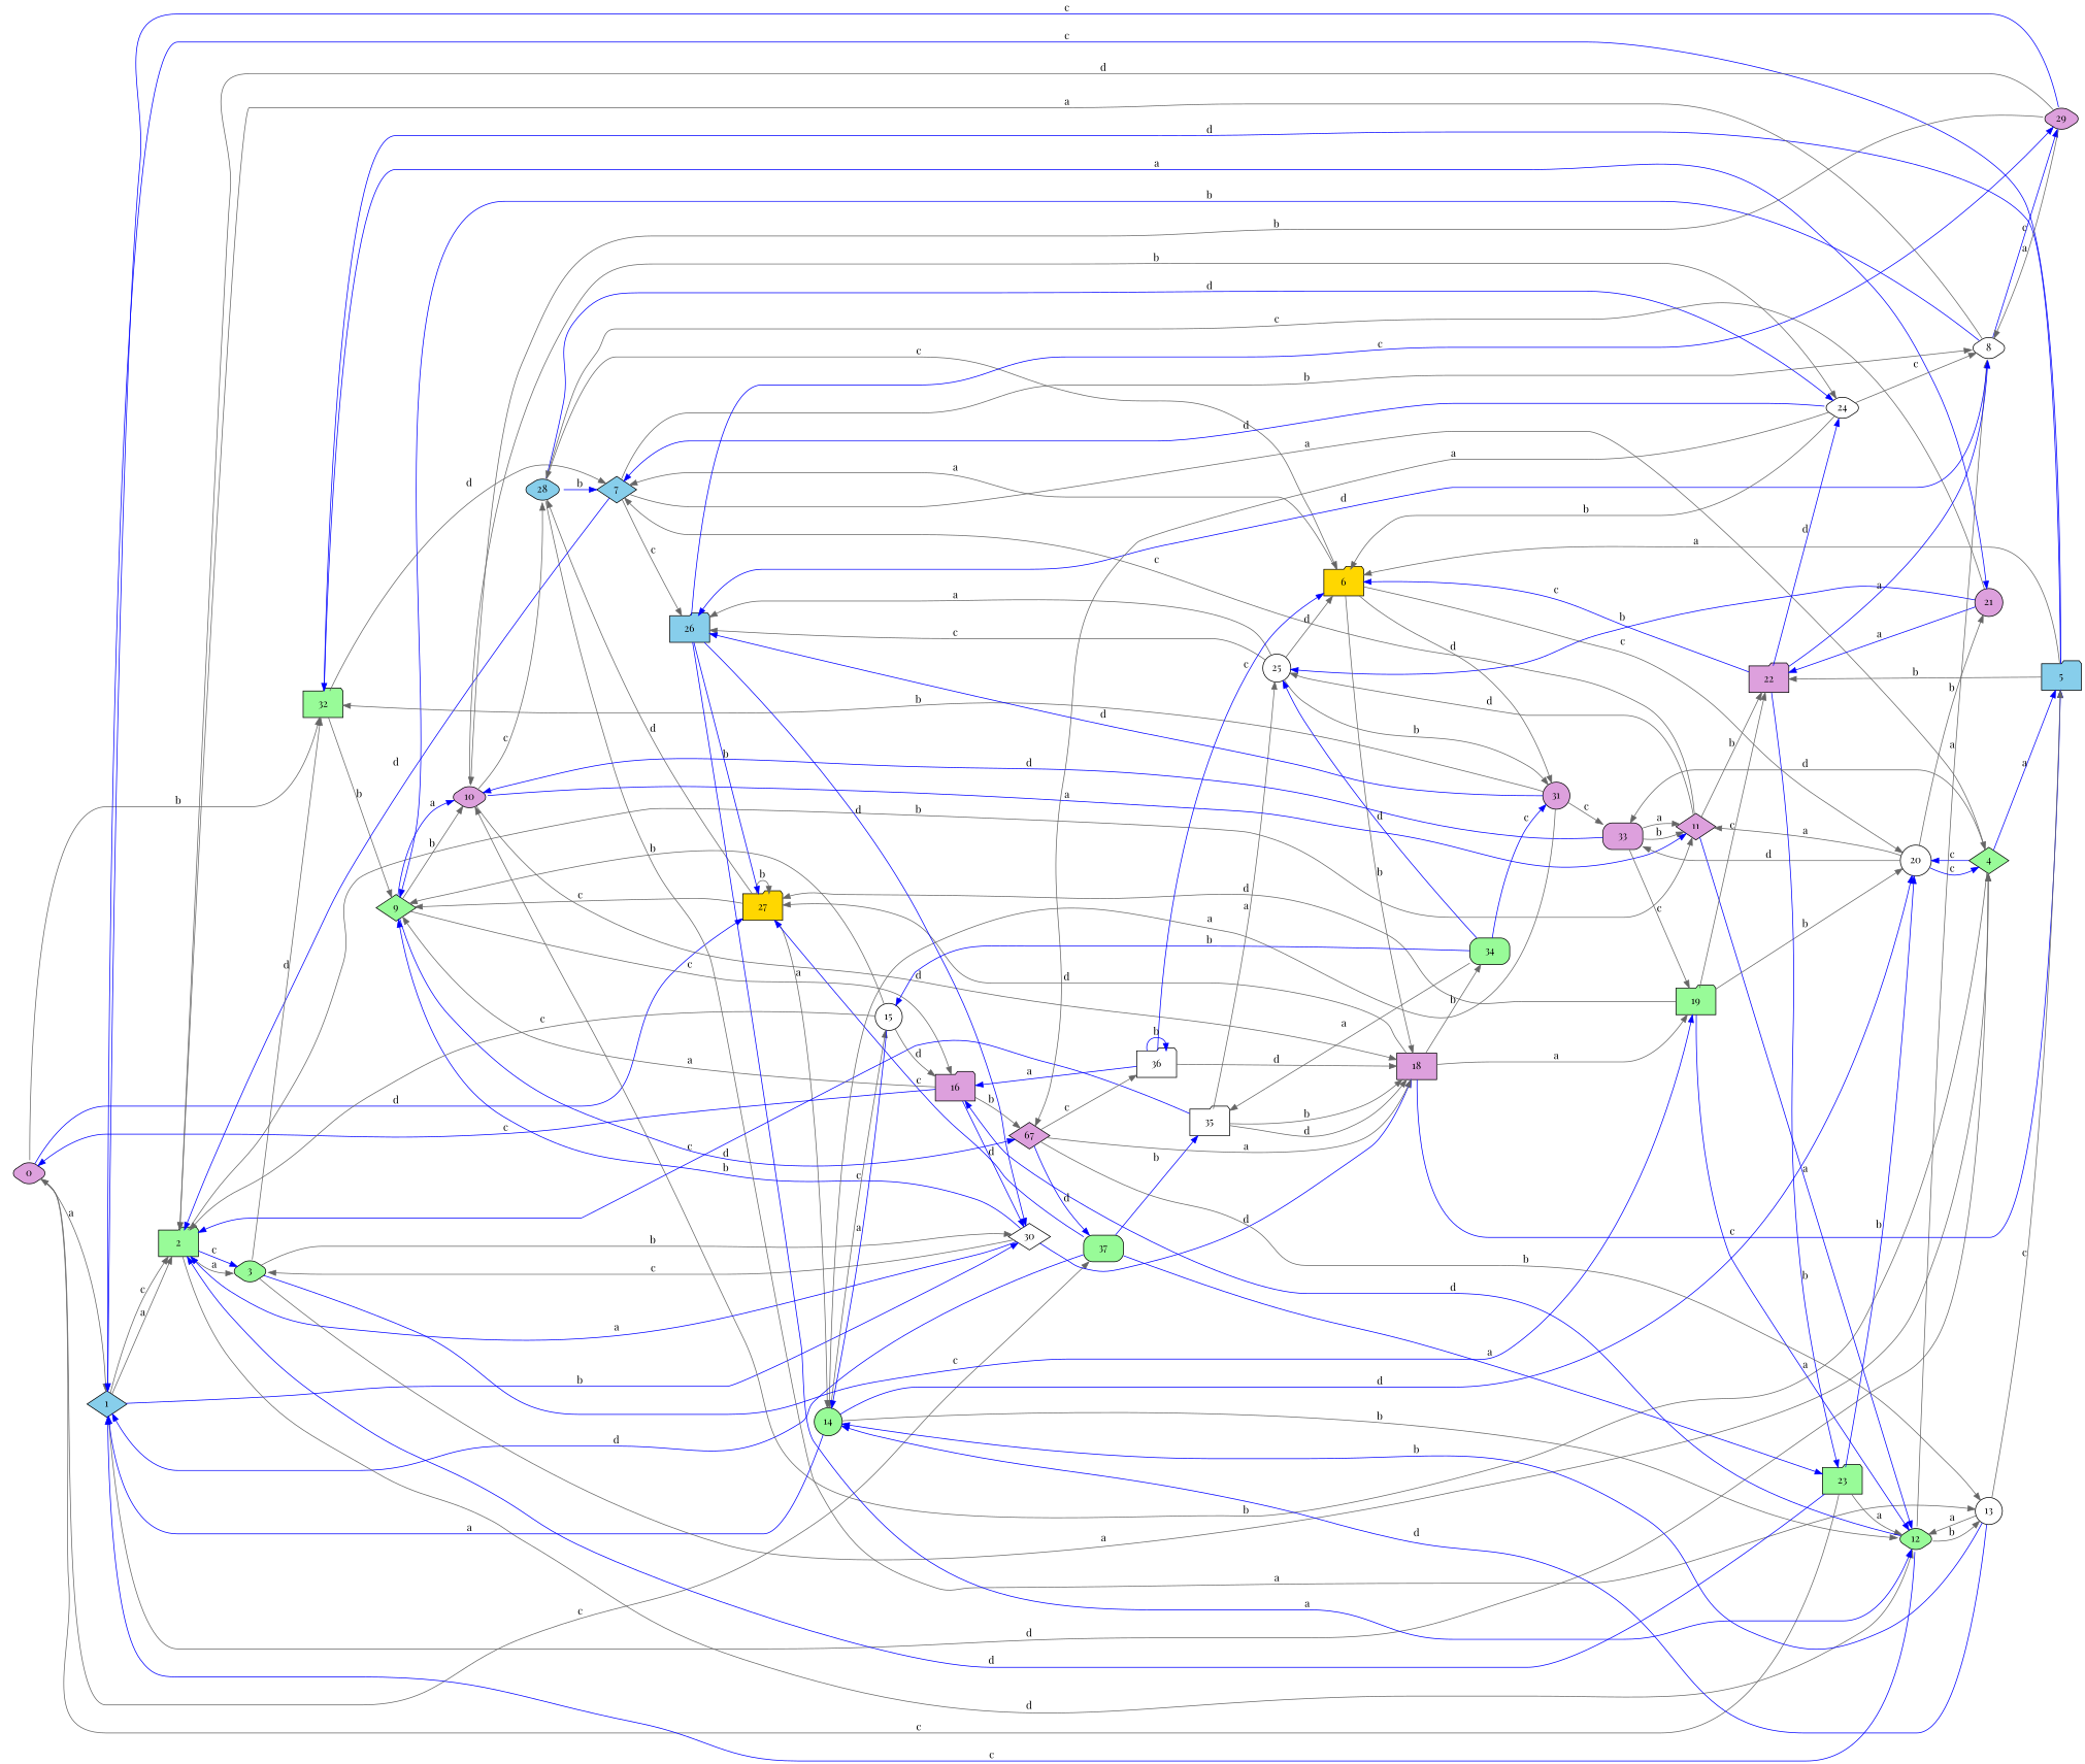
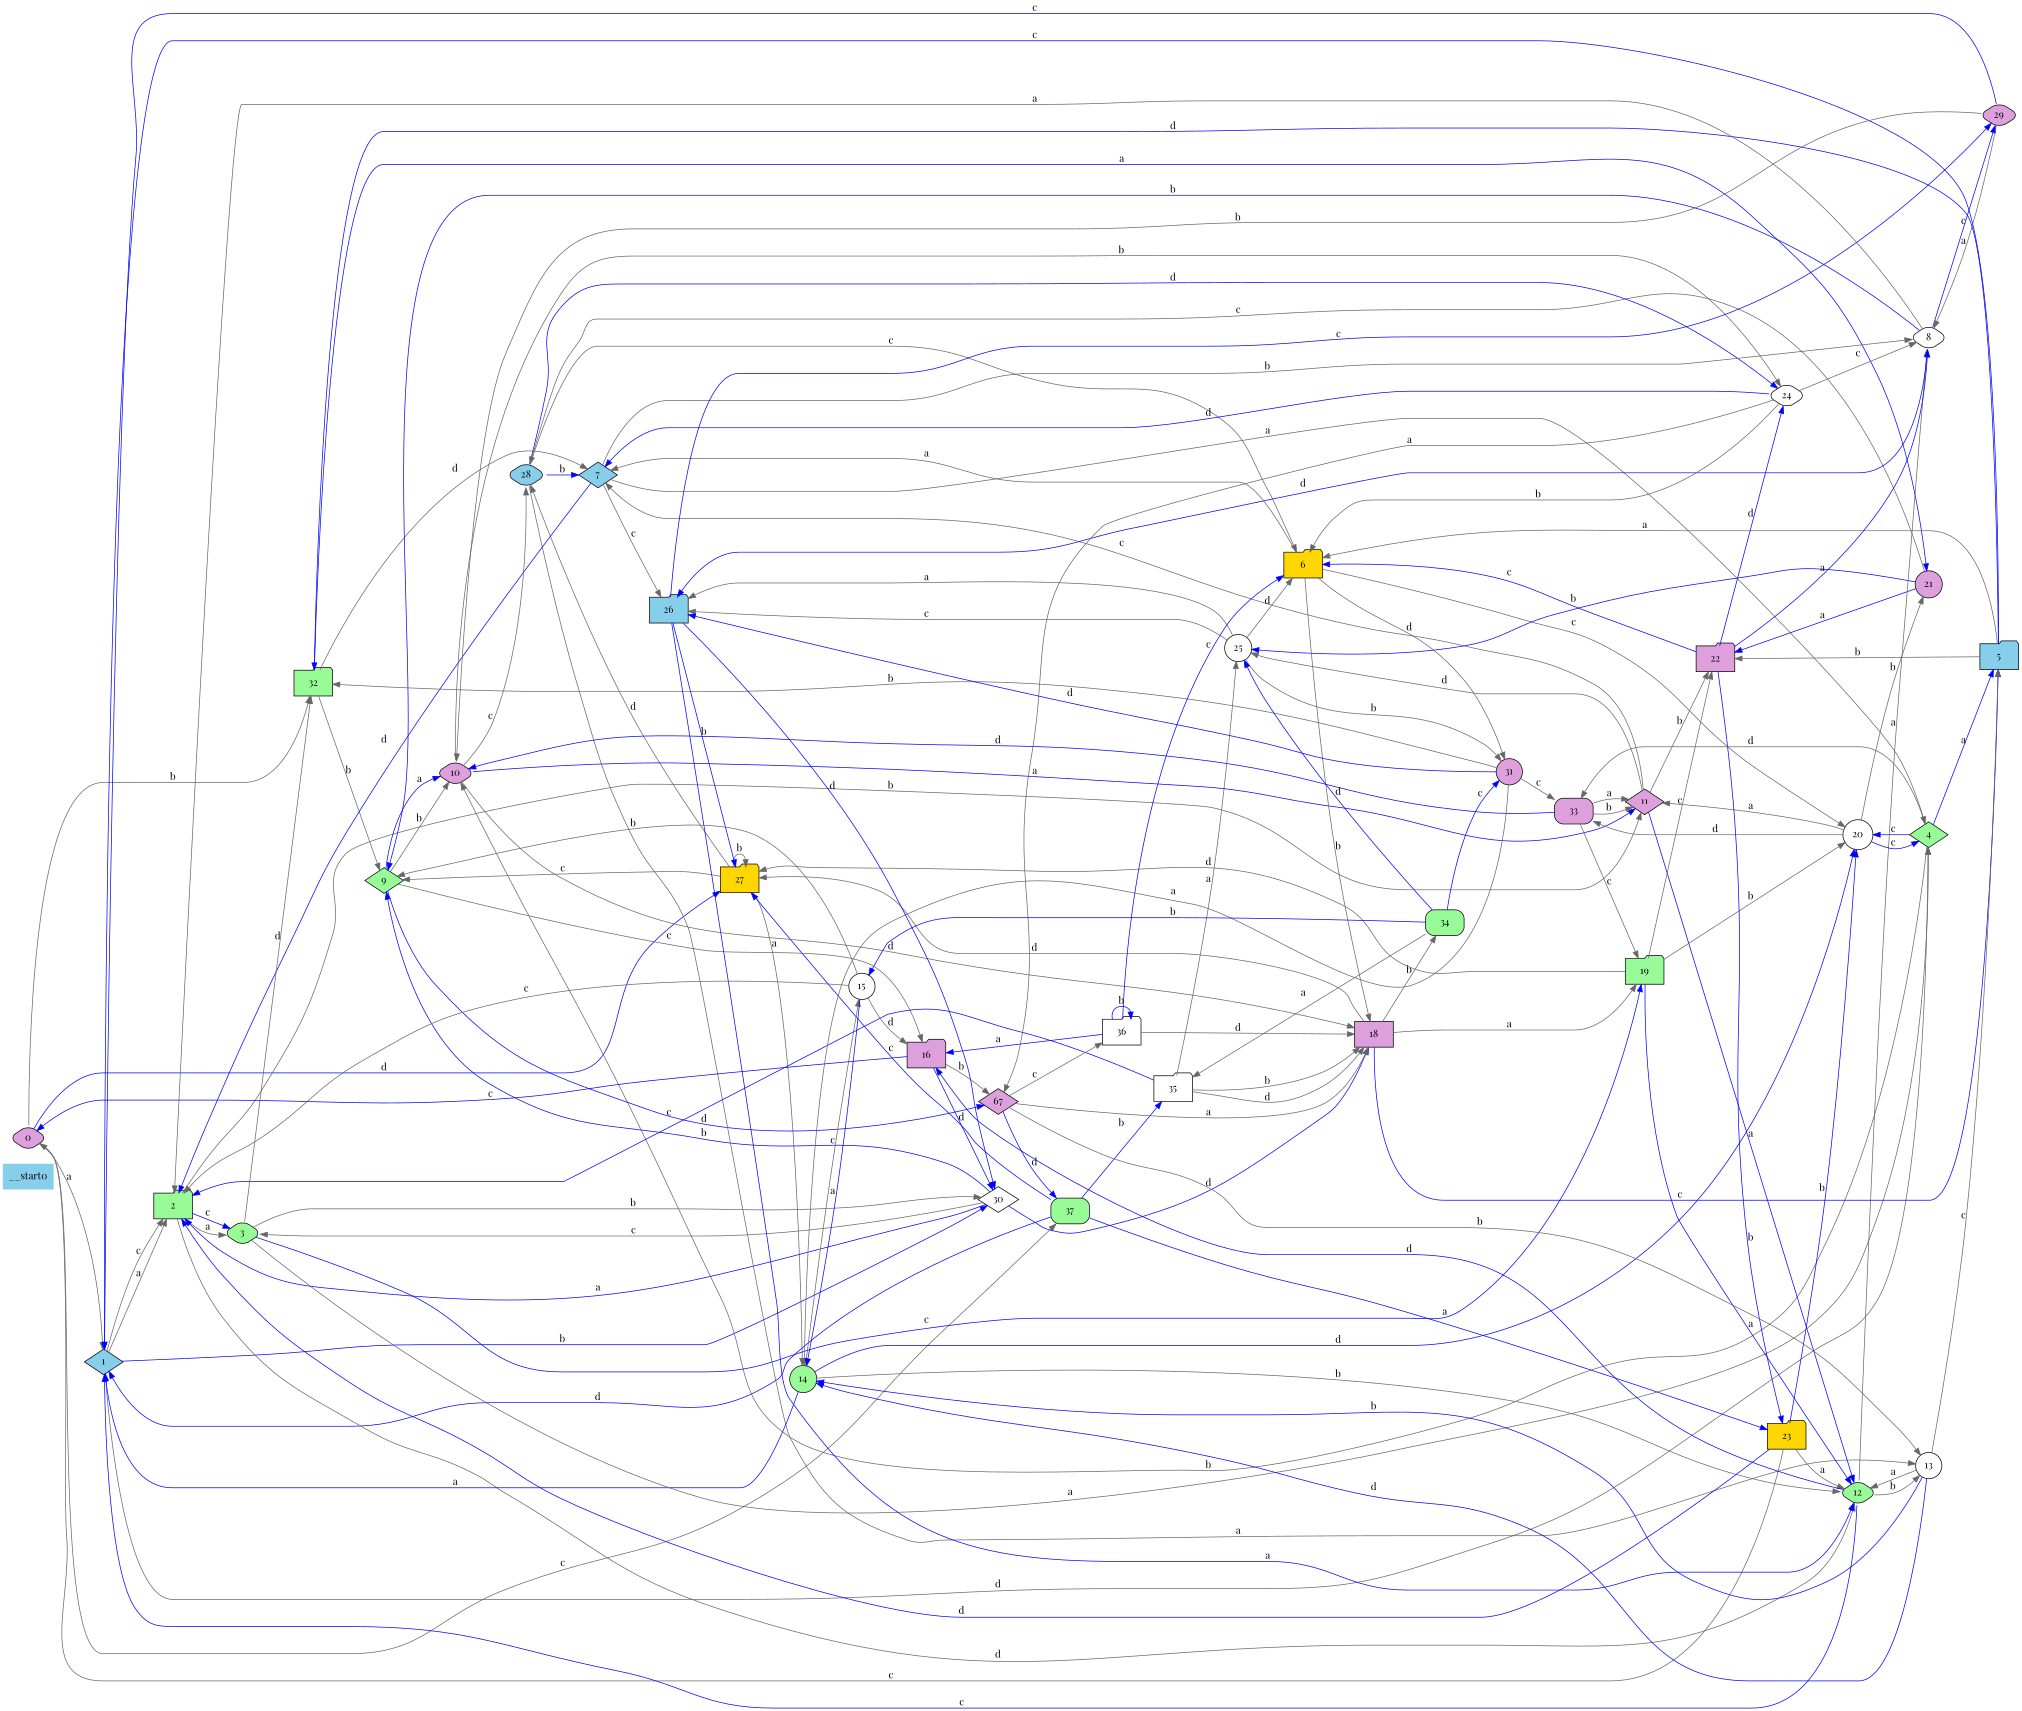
  digraph {
    fontname="Playfair Display"
    rankdir=LR
    node [fillcolor=plum fontname="Playfair Display" shape=diamond style=filled color=black]
    edge [color=gray40 fontname="Playfair Display"]
+   __start0 [fillcolor=skyblue shape=none color=""]
    n2 [label=0 style="rounded,filled"]
    n3 [fillcolor=skyblue label=1]
    n4 [fillcolor=gold label=27 shape=folder]
    n5 [fillcolor=palegreen label=32 shape=folder style="rounded,filled"]
    n6 [fillcolor=palegreen label=37 shape=box style="rounded,filled"]
    n7 [fillcolor=palegreen label=2 shape=folder]
    n8 [fillcolor=palegreen label=4]
    n9 [fillcolor=white label=30]
    n10 [fillcolor=palegreen label=9]
    n11 [fillcolor=skyblue label=28 style="rounded,filled"]
    n12 [fillcolor=palegreen label=14 shape=circle]
    n13 [fillcolor=skyblue label=7]
    n14 [label=21 shape=circle style="rounded,filled"]
-   n15 [fillcolor=palegreen label=23 shape=folder]
+   n15 [fillcolor=gold label=23 shape=folder]
    n16 [fillcolor=white label=35 shape=folder]
    n17 [fillcolor=palegreen label=3 style="rounded,filled"]
    n18 [label=11]
    n19 [fillcolor=palegreen label=12 style="rounded,filled"]
    n20 [fillcolor=skyblue label=5 shape=folder]
    n21 [label=10 style="rounded,filled"]
    n22 [fillcolor=white label=20 shape=circle]
    n23 [label=33 shape=box style="rounded,filled"]
    n24 [label=18 shape=box]
    n25 [fillcolor=palegreen label=19 shape=folder style="rounded,filled"]
    n26 [label=22 shape=folder]
    n27 [fillcolor=white label=25 shape=circle]
    n28 [fillcolor=white label=8 style="rounded,filled"]
    n29 [label=16 shape=folder]
    n30 [fillcolor=white label=13 shape=circle]
    n31 [fillcolor=gold label=6 shape=folder]
    n32 [fillcolor=white label=24 style="rounded,filled"]
    n33 [label=31 shape=circle style="rounded,filled"]
    n34 [fillcolor=skyblue label=26 shape=folder]
    n35 [fillcolor=palegreen label=34 shape=box style="rounded,filled"]
    n36 [label=29 style="rounded,filled"]
    n37 [label=67]
    n38 [fillcolor=white label=36 shape=folder]
    n39 [fillcolor=white label=15 shape=circle style="rounded,filled"]
    n2 -> n3 [label=a]
    n2 -> n4 [color=blue label=d]
    n2 -> n5 [label=b]
    n2 -> n6 [label=c]
    n3 -> n7 [label=a]
    n3 -> n7 [label=c]
    n3 -> n8 [label=d]
    n3 -> n9 [color=blue label=b]
    n4 -> n4 [label=b]
    n4 -> n10 [label=c]
    n4 -> n11 [label=d]
    n4 -> n12 [label=a]
    n5 -> n10 [label=b]
    n5 -> n13 [label=d]
    n5 -> n14 [color=blue label=a]
    n6 -> n3 [color=blue label=d]
    n6 -> n4 [color=blue label=c]
    n6 -> n15 [color=blue label=a]
    n6 -> n16 [color=blue label=b]
    n7 -> n17 [label=a]
    n7 -> n17 [color=blue label=c]
    n7 -> n18 [label=b]
    n7 -> n19 [label=d]
    n8 -> n20 [color=blue label=a]
    n8 -> n21 [label=b]
    n8 -> n22 [color=blue label=c]
    n8 -> n23 [label=d]
    n9 -> n7 [color=blue label=a]
    n9 -> n10 [color=blue label=b]
    n9 -> n17 [label=c]
    n9 -> n24 [color=blue label=d]
    n10 -> n21 [color=blue label=a]
    n10 -> n21 [label=b]
    n10 -> n29 [label=c]
    n10 -> n37 [color=blue label=d]
    n11 -> n13 [color=blue label=b]
    n11 -> n30 [label=a]
    n11 -> n31 [label=c]
    n11 -> n32 [color=blue label=d]
    n12 -> n3 [color=blue label=a]
    n12 -> n19 [label=b]
    n12 -> n22 [color=blue label=d]
    n12 -> n39 [label=c]
    n13 -> n7 [color=blue label=d]
    n13 -> n8 [label=a]
    n13 -> n28 [label=b]
    n13 -> n34 [label=c]
    n14 -> n11 [label=c]
    n14 -> n26 [color=blue label=a]
    n14 -> n27 [color=blue label=b]
    n15 -> n2 [label=c]
    n15 -> n7 [color=blue label=d]
    n15 -> n19 [label=a]
    n15 -> n22 [color=blue label=b]
    n16 -> n7 [color=blue label=c]
    n16 -> n24 [label=b]
    n16 -> n24 [label=d]
    n16 -> n27 [label=a]
    n17 -> n5 [label=d]
    n17 -> n8 [label=a]
    n17 -> n9 [label=b]
    n17 -> n25 [color=blue label=c]
    n18 -> n13 [label=c]
    n18 -> n19 [color=blue label=a]
    n18 -> n26 [label=b]
    n18 -> n27 [label=d]
    n19 -> n3 [color=blue label=c]
    n19 -> n28 [label=a]
    n19 -> n29 [color=blue label=d]
    n19 -> n30 [label=b]
    n20 -> n3 [color=blue label=c]
    n20 -> n5 [color=blue label=d]
    n20 -> n26 [label=b]
    n20 -> n31 [label=a]
    n21 -> n11 [label=c]
    n21 -> n18 [color=blue label=a]
    n21 -> n24 [label=d]
    n21 -> n32 [label=b]
    n22 -> n8 [color=blue label=c]
    n22 -> n14 [label=b]
    n22 -> n18 [label=a]
    n22 -> n23 [label=d]
    n23 -> n18 [label=a]
    n23 -> n18 [label=b]
    n23 -> n21 [color=blue label=d]
    n23 -> n25 [label=c]
    n24 -> n4 [label=d]
    n24 -> n20 [color=blue label=c]
    n24 -> n25 [label=a]
    n24 -> n35 [label=b]
    n25 -> n4 [label=d]
    n25 -> n19 [color=blue label=a]
    n25 -> n22 [label=b]
    n25 -> n26 [label=c]
    n26 -> n15 [color=blue label=b]
    n26 -> n28 [color=blue label=a]
    n26 -> n31 [color=blue label=c]
    n26 -> n32 [color=blue label=d]
    n27 -> n31 [label=d]
    n27 -> n33 [label=b]
    n27 -> n34 [label=a]
    n27 -> n34 [label=c]
    n28 -> n7 [label=a]
    n28 -> n10 [color=blue label=b]
    n28 -> n34 [color=blue label=d]
    n28 -> n36 [color=blue label=c]
    n29 -> n2 [color=blue label=c]
    n29 -> n9 [color=blue label=d]
-   n29 -> n10 [label=a]
    n29 -> n37 [label=b]
    n30 -> n12 [color=blue label=b]
    n30 -> n12 [color=blue label=d]
    n30 -> n19 [label=a]
    n30 -> n20 [label=c]
    n31 -> n13 [label=a]
    n31 -> n22 [label=c]
    n31 -> n24 [label=b]
    n31 -> n33 [label=d]
    n32 -> n13 [color=blue label=d]
    n32 -> n28 [label=c]
    n32 -> n31 [label=b]
    n32 -> n37 [label=a]
    n33 -> n5 [label=b]
    n33 -> n12 [label=a]
    n33 -> n23 [label=c]
    n33 -> n34 [color=blue label=d]
    n34 -> n4 [color=blue label=b]
    n34 -> n9 [color=blue label=d]
    n34 -> n19 [color=blue label=a]
    n34 -> n36 [color=blue label=c]
    n35 -> n16 [label=a]
    n35 -> n27 [color=blue label=d]
    n35 -> n33 [color=blue label=c]
    n35 -> n39 [color=blue label=b]
    n36 -> n3 [color=blue label=c]
-   n36 -> n7 [label=d]
    n36 -> n21 [label=b]
    n36 -> n28 [label=a]
    n37 -> n6 [color=blue label=d]
    n37 -> n24 [label=a]
    n37 -> n30 [label=b]
    n37 -> n38 [label=c]
    n38 -> n24 [label=d]
    n38 -> n29 [color=blue label=a]
    n38 -> n31 [color=blue label=c]
    n38 -> n38 [color=blue label=b]
    n39 -> n7 [label=c]
    n39 -> n10 [label=b]
    n39 -> n12 [color=blue label=a]
    n39 -> n29 [label=d]
  }
